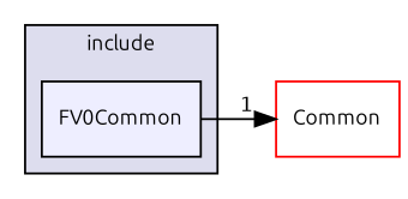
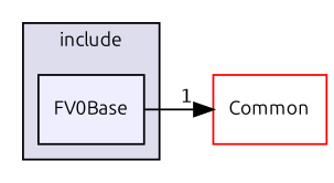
  digraph {
    compound=true
    rankdir=LR
    fontname=Ubuntu
    node [fontname=Ubuntu fontsize=10 shape=box]
-   n1 [fillcolor="#eeeeff" label=FV0Common pencolor=black style=filled]
+   n1 [fillcolor="#eeeeff" label=FV0Base pencolor=black style=filled]
    n2 [color=red label=Common]
    subgraph cluster_1 {
      bgcolor="#ddddee"
      fontsize=10
      label=include
      pencolor=black
      n1
    }
    n1 -> n2 [headlabel=1 labeldistance=1.5 labelfontname=Helvetica labelfontsize=10 fontname=Ubuntu]
  }
